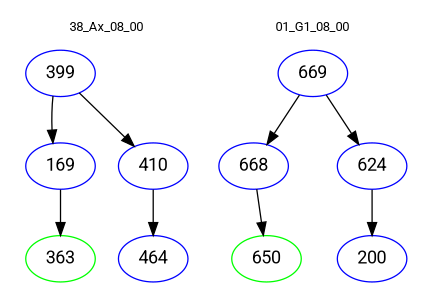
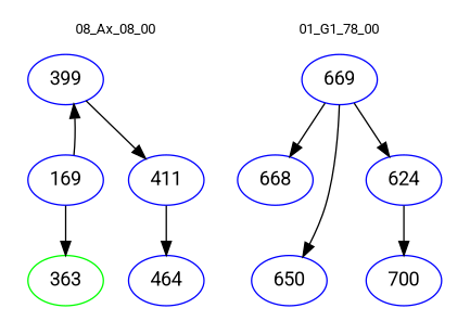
  digraph {
    fontname=Roboto
    node [color=blue fontname=Roboto]
    edge [color=black fontname=Roboto]
    n1 [label=399]
    n2 [label=169]
-   n3 [label=410]
+   n3 [label=411]
    n4 [color=green label=363]
    n5 [label=464]
    n6 [label=669]
    n7 [label=668]
    n8 [label=624]
-   n9 [color=green label=650]
-   n10 [label=200]
+   n9 [label=650]
+   n10 [label=700]
    subgraph cluster_1 {
      color=white
      fontsize=10
-     label="38_Ax_08_00"
+     label="08_Ax_08_00"
      n1
      n2
      n3
      n4
      n5
    }
    subgraph cluster_2 {
      color=white
      fontsize=10
-     label="01_G1_08_00"
+     label="01_G1_78_00"
      n6
      n7
      n8
      n9
      n10
    }
-   n1 -> n2
+   n2 -> n1
    n1 -> n3
    n2 -> n4
    n3 -> n5
    n6 -> n7
    n6 -> n8
-   n7 -> n9
+   n6 -> n9
    n8 -> n10
  }
